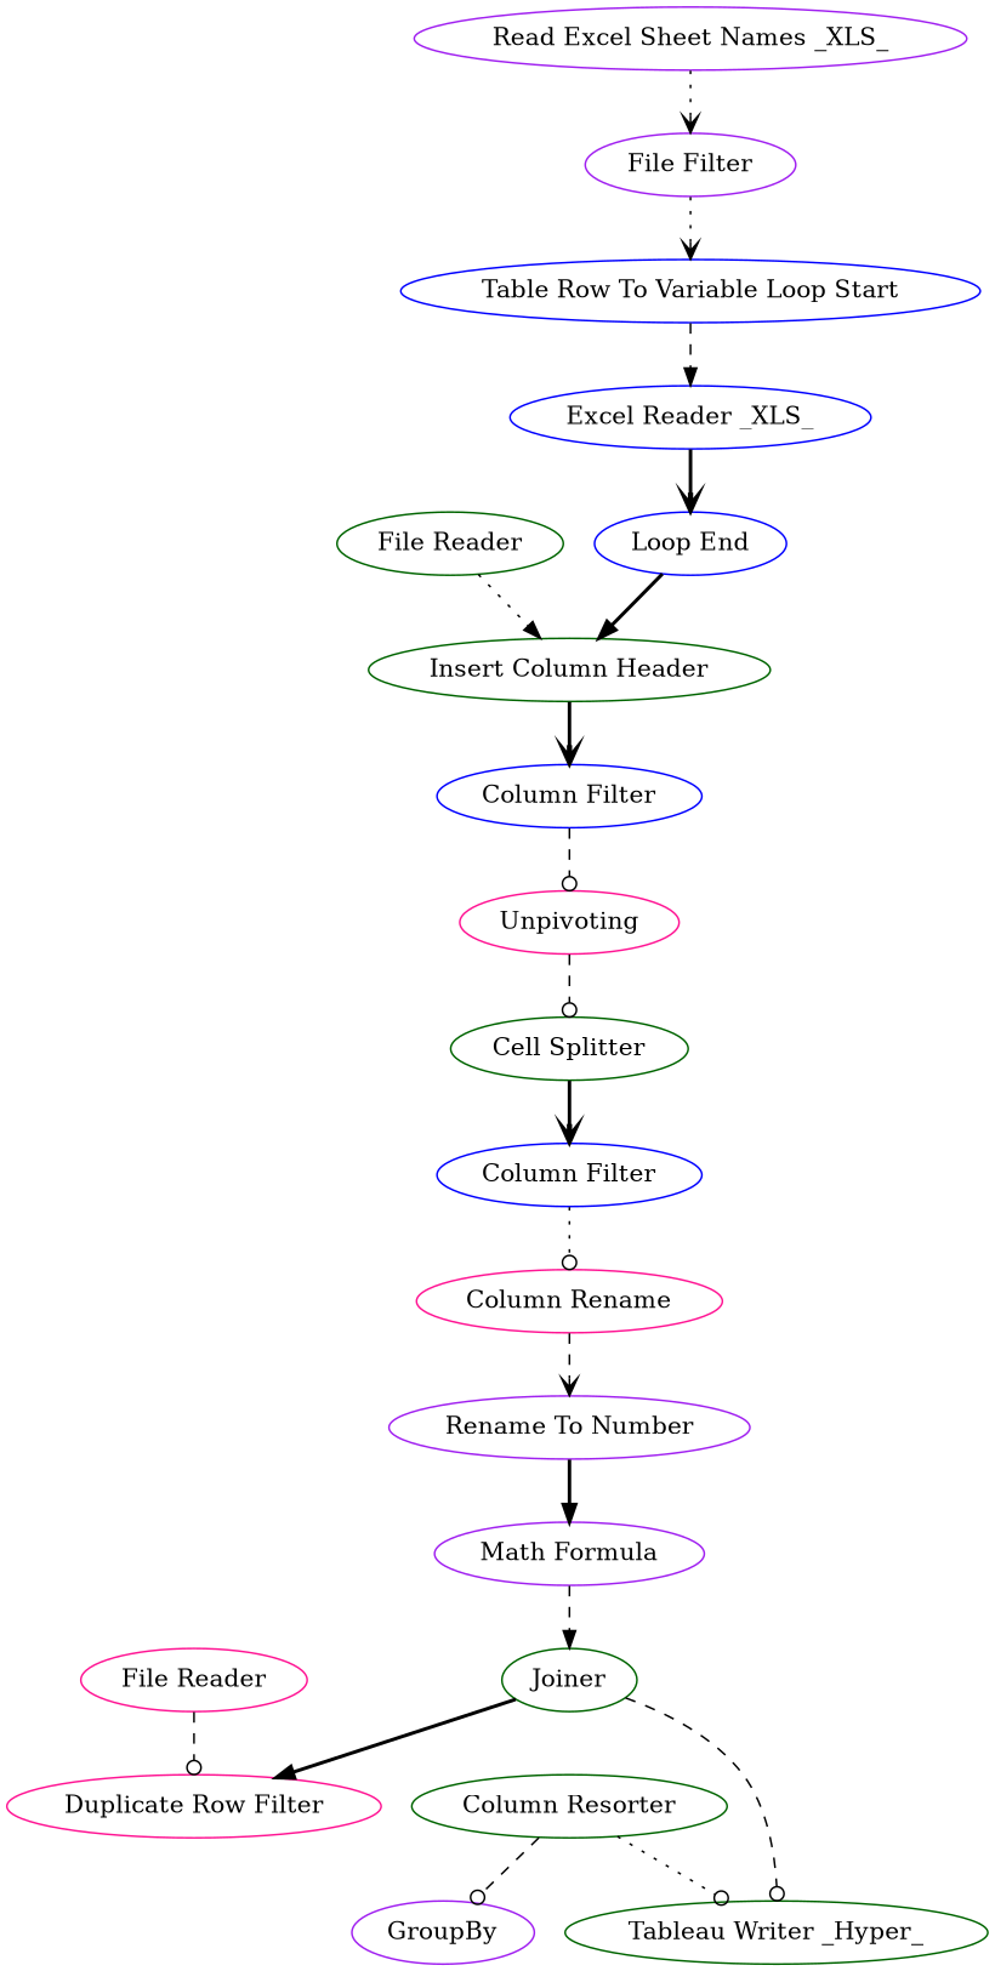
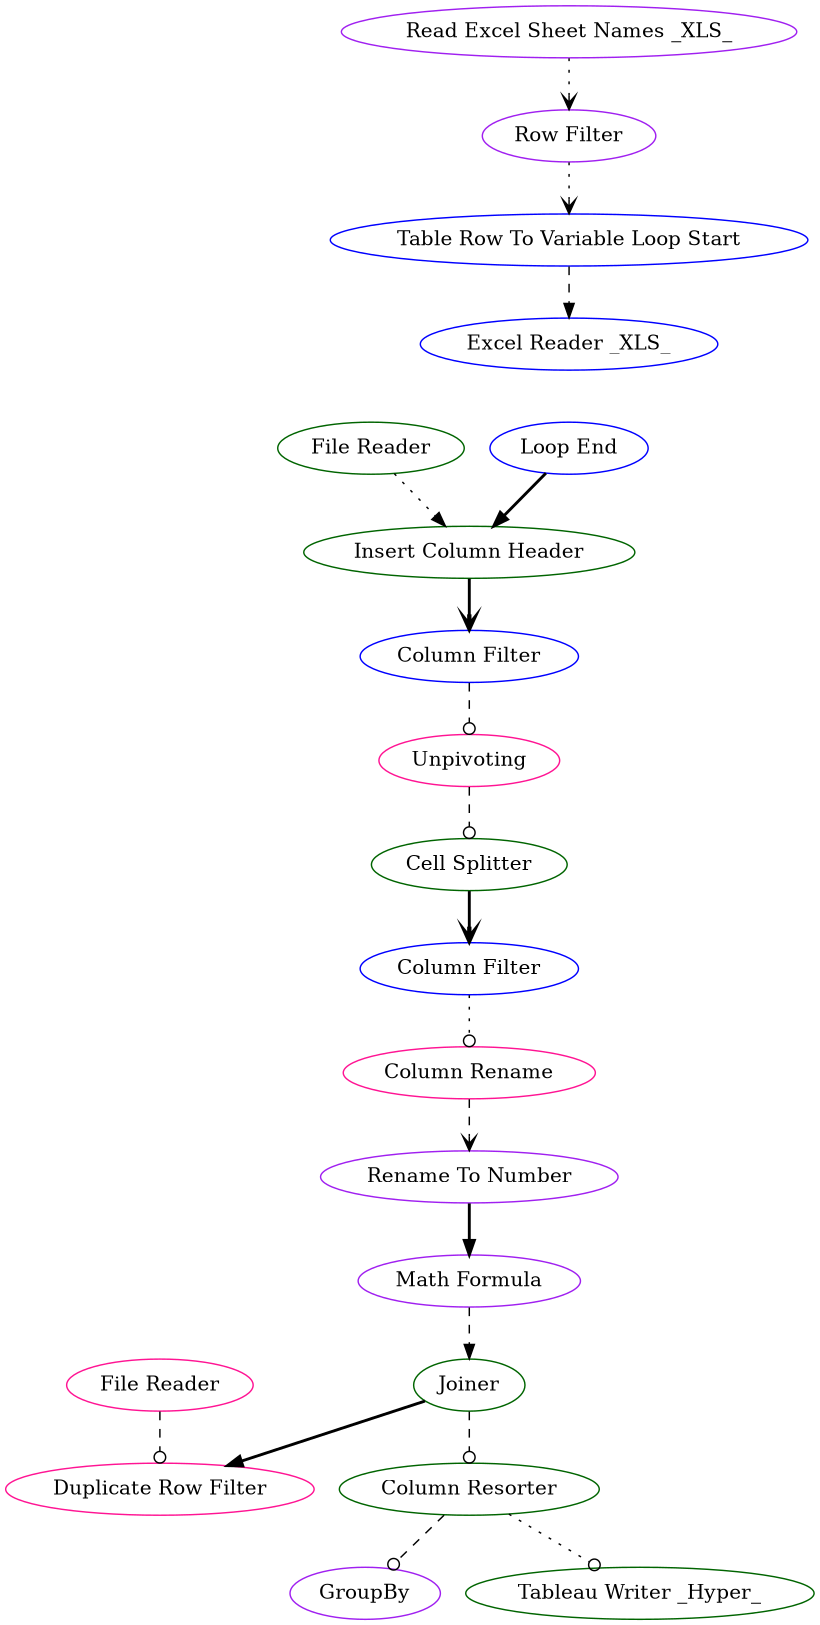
  digraph {
    rankdir=TB
    node [color=darkgreen]
    edge [arrowhead=odot style=dashed]
    n1 [color=blue label="Table Row To Variable Loop Start"]
    n2 [color=blue label="Excel Reader _XLS_"]
    n3 [color=blue label="Loop End"]
    n4 [label="Insert Column Header"]
    n5 [label="File Reader"]
    n6 [color=blue label="Column Filter"]
    n7 [color=deeppink label=Unpivoting]
    n8 [color=deeppink label="Column Rename"]
    n9 [color=purple label="Rename To Number"]
    n10 [color=purple label="Math Formula"]
    n11 [label=Joiner]
    n12 [label="Column Resorter"]
    n13 [color=purple label=GroupBy]
    n14 [label="Tableau Writer _Hyper_"]
    n15 [color=blue label="Column Filter"]
    n16 [label="Cell Splitter"]
    n17 [color=deeppink label="Duplicate Row Filter"]
    n18 [color=purple label="Read Excel Sheet Names _XLS_"]
-   n19 [color=purple label="File Filter"]
+   n19 [color=purple label="Row Filter"]
    n20 [color=deeppink label="File Reader"]
    n1 -> n2 [arrowhead=normal]
-   n2 -> n3 [arrowhead=vee style=bold]
    n3 -> n4 [arrowhead=normal style=bold]
    n4 -> n6 [arrowhead=vee style=bold]
    n5 -> n4 [arrowhead=normal style=dotted]
    n6 -> n7
    n7 -> n16
    n8 -> n9 [arrowhead=vee]
    n9 -> n10 [arrowhead=normal style=bold]
    n10 -> n11 [arrowhead=normal]
-   n11 -> n14
+   n11 -> n12
    n11 -> n17 [arrowhead=normal style=bold]
    n12 -> n13
    n12 -> n14 [style=dotted]
    n15 -> n8 [style=dotted]
    n16 -> n15 [arrowhead=vee style=bold]
    n18 -> n19 [arrowhead=vee style=dotted]
    n19 -> n1 [arrowhead=vee style=dotted]
    n20 -> n17
  }
